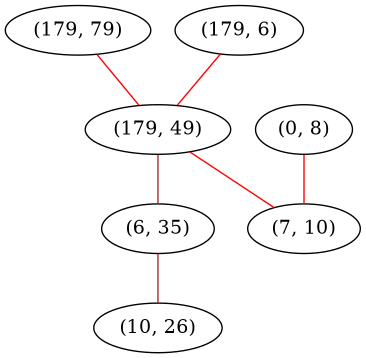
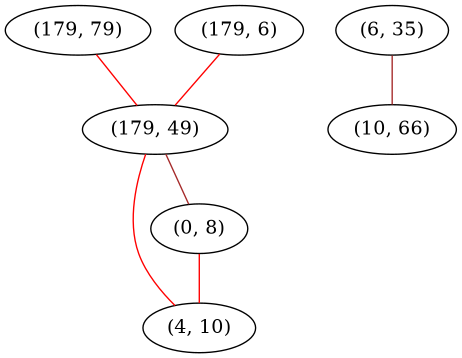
  graph {
    edge [color=red weight=1]
    n1 [label="(179, 79)"]
    "(179, 49)"
    "(6, 35)"
-   "(7, 10)"
+   "(7, 10)" [label="(4, 10)"]
    "(179, 6)"
-   "(10, 66)" [label="(10, 26)"]
+   "(10, 66)"
    n7 [label="(0, 8)"]
    n1 -- "(179, 49)"
-   "(179, 49)" -- "(6, 35)" [color=brown]
+   "(179, 49)" -- n7 [color=brown]
    "(179, 49)" -- "(7, 10)"
    "(6, 35)" -- "(10, 66)" [color=brown]
    "(179, 6)" -- "(179, 49)"
    n7 -- "(7, 10)" [weight=4]
  }
